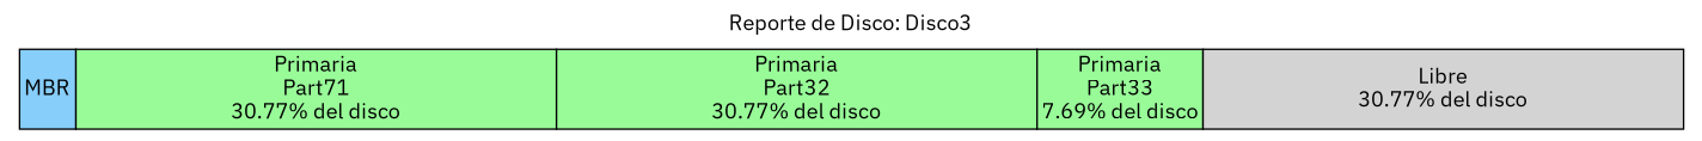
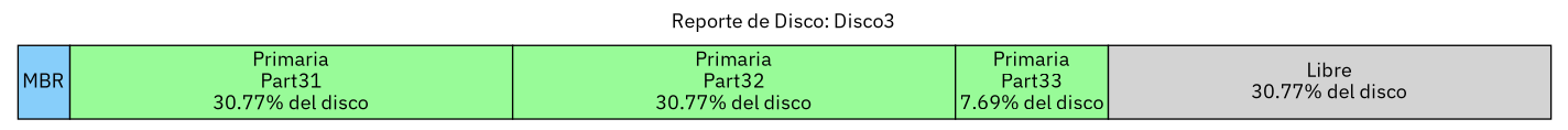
  digraph {
    label="Reporte de Disco: Disco3"
    labelloc=t
    rankdir=LR
    fontname="IBM Plex Sans"
-   n1 [label=<     <table border="0" cellborder="1" cellspacing="0" width="1000">       <tr>         <td bgcolor="#87CEFA" width="0">MBR<br/></td>         <td bgcolor="#98FB98" width="307">Primaria<br/>Part71<br/>30.77% del disco</td>         <td bgcolor="#98FB98" width="307">Primaria<br/>Part32<br/>30.77% del disco</td>         <td bgcolor="#98FB98" width="76">Primaria<br/>Part33<br/>7.69% del disco</td>         <td bgcolor="#D3D3D3" width="307">Libre<br/>30.77% del disco</td>       </tr>     </table>   > shape=none fontname="IBM Plex Sans"]
+   n1 [label=<     <table border="0" cellborder="1" cellspacing="0" width="1000">       <tr>         <td bgcolor="#87CEFA" width="0">MBR<br/></td>         <td bgcolor="#98FB98" width="307">Primaria<br/>Part31<br/>30.77% del disco</td>         <td bgcolor="#98FB98" width="307">Primaria<br/>Part32<br/>30.77% del disco</td>         <td bgcolor="#98FB98" width="76">Primaria<br/>Part33<br/>7.69% del disco</td>         <td bgcolor="#D3D3D3" width="307">Libre<br/>30.77% del disco</td>       </tr>     </table>   > shape=none fontname="IBM Plex Sans"]
  }
